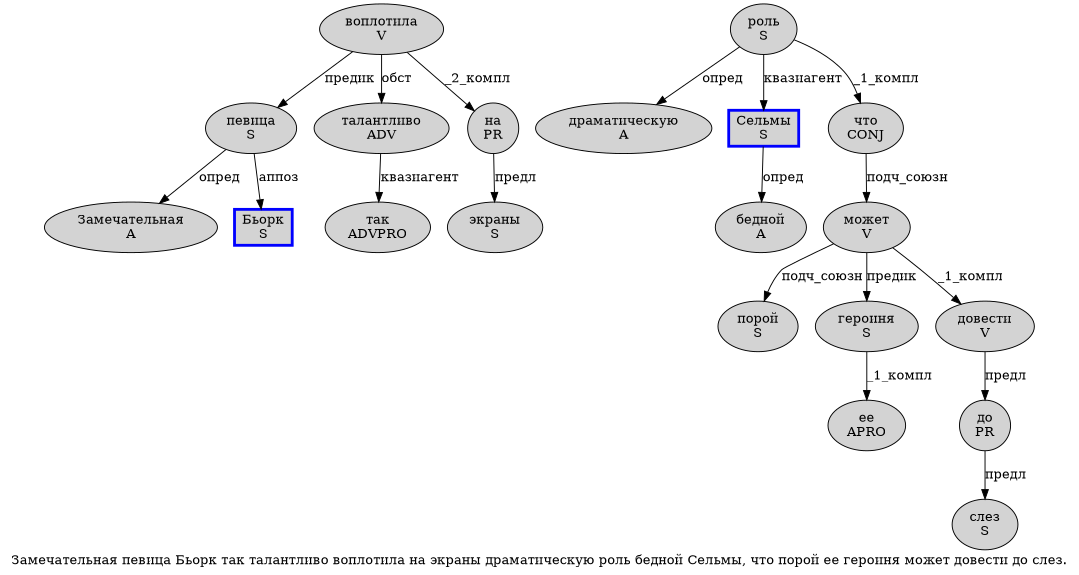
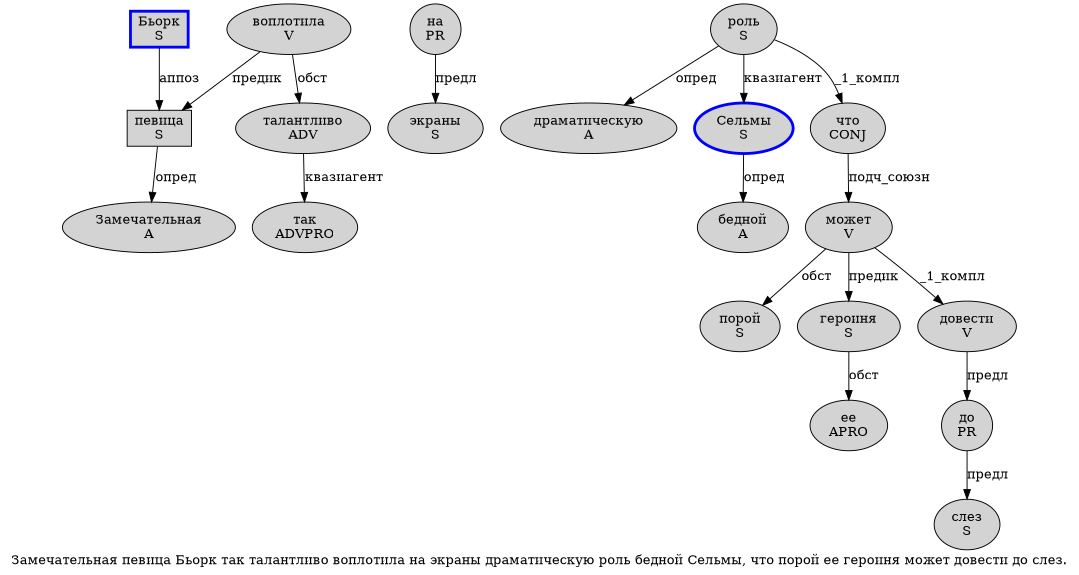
  digraph {
    label="Замечательная певица Бьорк так талантливо воплотила на экраны драматическую роль бедной Сельмы, что порой ее героиня может довести до слез."
    node [fillcolor=lightgray penwidth=1 shape=ellipse style=filled]
    n1 [label="Замечательная\nA"]
-   n2 [label="певица\nS"]
+   n2 [label="певица\nS" shape=box]
    n3 [color=blue label="Бьорк\nS" penwidth=3 shape=box]
    n4 [label="так\nADVPRO"]
    n5 [label="талантливо\nADV"]
    n6 [label="воплотила\nV"]
    n7 [label="на\nPR"]
    n8 [label="экраны\nS"]
    n9 [label="драматическую\nA"]
    n10 [label="роль\nS"]
-   n11 [color=blue label="Сельмы\nS" penwidth=3 shape=box]
+   n11 [color=blue label="Сельмы\nS" penwidth=3]
    n12 [label="что\nCONJ"]
    n13 [label="бедной\nA"]
    n14 [label="может\nV"]
    n15 [label="порой\nS"]
    n16 [label="героиня\nS"]
    n17 [label="довести\nV"]
    n18 [label="ее\nAPRO"]
    n19 [label="до\nPR"]
    n20 [label="слез\nS"]
    n2 -> n1 [label="опред"]
-   n2 -> n3 [label="аппоз"]
+   n3 -> n2 [label="аппоз"]
    n5 -> n4 [label="квазиагент"]
    n6 -> n2 [label="предик"]
    n6 -> n5 [label="обст"]
-   n6 -> n7 [label="_2_компл"]
    n7 -> n8 [label="предл"]
    n10 -> n9 [label="опред"]
    n10 -> n11 [label="квазиагент"]
    n10 -> n12 [label="_1_компл"]
    n11 -> n13 [label="опред"]
    n12 -> n14 [label="подч_союзн"]
-   n14 -> n15 [label="подч_союзн"]
+   n14 -> n15 [label="обст"]
    n14 -> n16 [label="предик"]
    n14 -> n17 [label="_1_компл"]
-   n16 -> n18 [label="_1_компл"]
+   n16 -> n18 [label="обст"]
    n17 -> n19 [label="предл"]
    n19 -> n20 [label="предл"]
  }
